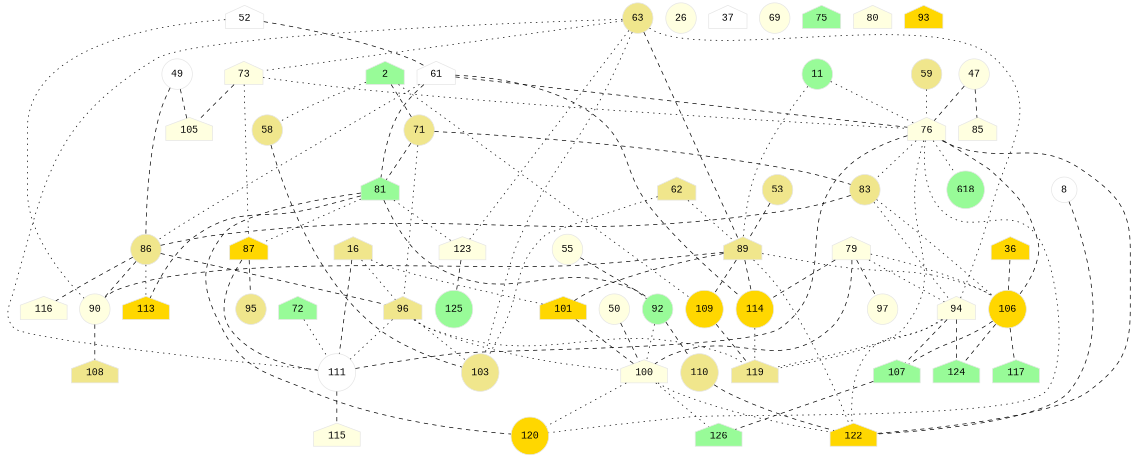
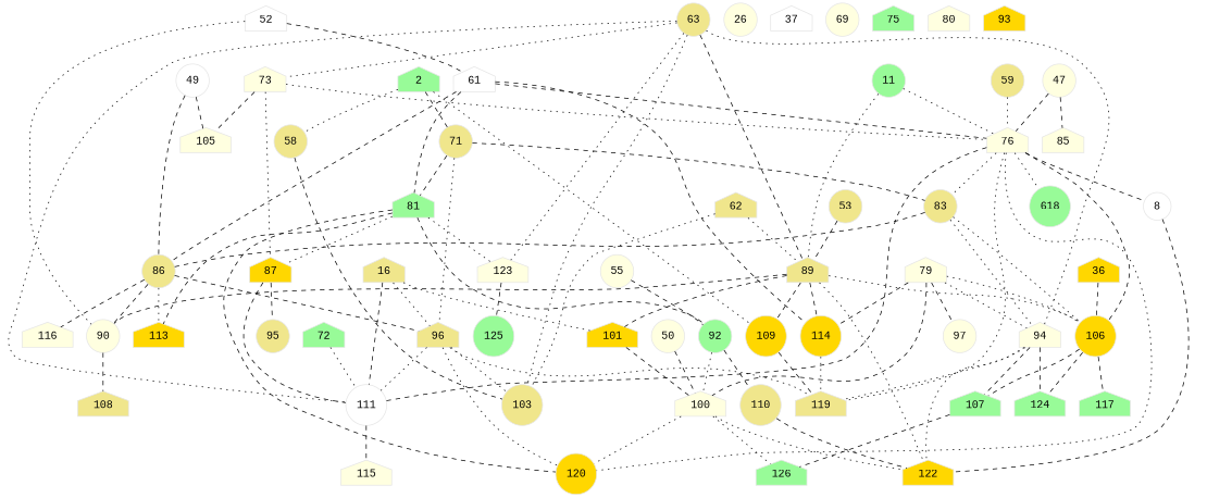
  graph {
    fontname="Liberation Mono"
    node [color=gray90 fillcolor=lightyellow fontname="Liberation Mono" shape=house style=filled]
    edge [fontname="Liberation Mono" style=dashed]
    2 [fillcolor=palegreen]
    58 [fillcolor=khaki shape=circle]
    71 [fillcolor=khaki shape=circle]
    109 [fillcolor=gold shape=circle super="+20"]
    103 [fillcolor=khaki shape=circle]
    96 [fillcolor=khaki super="+70"]
    81 [fillcolor=palegreen super="+60"]
    83 [fillcolor=khaki shape=circle super="+48"]
    119 [fillcolor=khaki super="+57+78+112"]
    122 [fillcolor=gold super="+77+19"]
    8 [fillcolor=white shape=circle]
    76 [super="+27+34+38"]
    111 [fillcolor=white shape=circle super="+51+39+65"]
    106 [fillcolor=gold shape=circle super="+18+99"]
    n15 [fillcolor=palegreen label=618 shape=circle]
    120 [fillcolor=gold shape=circle super="+29"]
    11 [fillcolor=palegreen shape=circle]
    89 [fillcolor=khaki super="+66"]
    101 [fillcolor=gold super="+84"]
    90 [shape=circle]
    114 [fillcolor=gold shape=circle super="+102"]
    16 [fillcolor=khaki]
    100 [super="+44+88"]
    115
    26 [shape=circle]
    107 [fillcolor=palegreen super="+12"]
    124 [fillcolor=palegreen]
    117 [fillcolor=palegreen]
    36 [fillcolor=gold]
    37 [fillcolor=white super="+22"]
    47 [shape=circle]
    85 [super="+45"]
    86 [fillcolor=khaki shape=circle super="+7+42"]
    113 [fillcolor=gold]
    116
    49 [fillcolor=white shape=circle]
    105
    126 [fillcolor=palegreen]
    50 [shape=circle]
    52 [fillcolor=white]
    61 [fillcolor=white]
    108 [fillcolor=khaki super="+35"]
    53 [fillcolor=khaki shape=circle]
    55 [shape=circle super="+17"]
    92 [fillcolor=palegreen shape=circle super="+6"]
    110 [fillcolor=khaki shape=circle super="+56"]
    59 [fillcolor=khaki shape=circle]
    123 [super="+121"]
    87 [fillcolor=gold]
    62 [fillcolor=khaki]
    63 [fillcolor=khaki shape=circle super="+28"]
    73 [super="+46"]
    94 [super="+30+43"]
    125 [fillcolor=palegreen shape=circle]
    69 [shape=circle]
    72 [fillcolor=palegreen]
    95 [fillcolor=khaki shape=circle]
    75 [fillcolor=palegreen]
    79 [super="+4"]
    97 [shape=circle]
    80
    93 [fillcolor=gold]
    2 -- 58 [style=dotted]
    2 -- 71
    2 -- 109 [style=dotted weight=2]
    58 -- 103
    71 -- 96 [style=dotted weight=2]
    71 -- 81
    71 -- 83
    109 -- 119
    96 -- 103 [style=dotted]
    96 -- 119 [style=dotted]
    96 -- 111 [style=dotted]
-   96 -- 100 [style=dotted]
+   96 -- 120 [style=dotted]
    81 -- 120
    81 -- 113
    81 -- 92
    81 -- 123 [style=dotted weight=2]
    81 -- 87 [style=dotted]
    83 -- 106 [style=dotted]
    83 -- 86
    83 -- 94 [style=dotted]
    8 -- 122
    76 -- 83 [style=dotted]
    76 -- 119 [style=dotted]
-   76 -- 122 [weight=3]
+   76 -- 8 [weight=3]
    76 -- 111 [weight=2]
    76 -- 106
    76 -- n15 [style=dotted]
    76 -- 120 [style=dotted]
    111 -- 115
    106 -- 107 [weight=3]
    106 -- 124
    106 -- 117
    11 -- 76 [style=dotted]
    11 -- 89 [style=dotted]
    89 -- 109
    89 -- 122 [style=dotted]
    89 -- 106 [style=dotted weight=2]
    89 -- 101
    89 -- 90
    89 -- 114
    101 -- 100
    90 -- 108
    114 -- 119 [style=dotted]
    16 -- 96 [style=dotted]
    16 -- 111
    16 -- 101 [style=dotted weight=2]
    100 -- 122 [style=dotted weight=2]
    100 -- 120 [style=dotted]
    100 -- 126 [style=dotted]
    107 -- 126
    36 -- 106
    47 -- 76
    47 -- 85
    86 -- 96 [weight=2]
    86 -- 90
    86 -- 113 [style=dotted]
    86 -- 116
    49 -- 86
    49 -- 105
    50 -- 100
    52 -- 90 [style=dotted]
    52 -- 61
    61 -- 81 [weight=2]
    61 -- 76 [weight=2]
    61 -- 114
-   61 -- 86 [style=dotted weight=2]
+   61 -- 86 [weight=2]
    53 -- 89
    55 -- 92
    92 -- 100 [style=dotted weight=2]
    92 -- 110
    110 -- 122
    59 -- 76 [style=dotted]
    123 -- 125
    87 -- 111
    87 -- 95
    62 -- 103 [style=dotted]
    62 -- 89 [style=dotted]
    63 -- 103 [style=dotted]
    63 -- 111 [style=dotted]
    63 -- 89
    63 -- 123 [style=dotted]
    63 -- 73 [style=dotted]
    63 -- 94 [style=dotted weight=2]
    73 -- 76 [style=dotted]
    73 -- 105
    73 -- 87 [style=dotted]
    94 -- 119 [style=dotted]
    94 -- 122 [style=dotted]
    94 -- 107 [weight=2]
    94 -- 124
    72 -- 111 [style=dotted]
    79 -- 106 [style=dotted]
    79 -- 114
    79 -- 100 [weight=2]
    79 -- 94 [style=dotted]
    79 -- 97
  }
